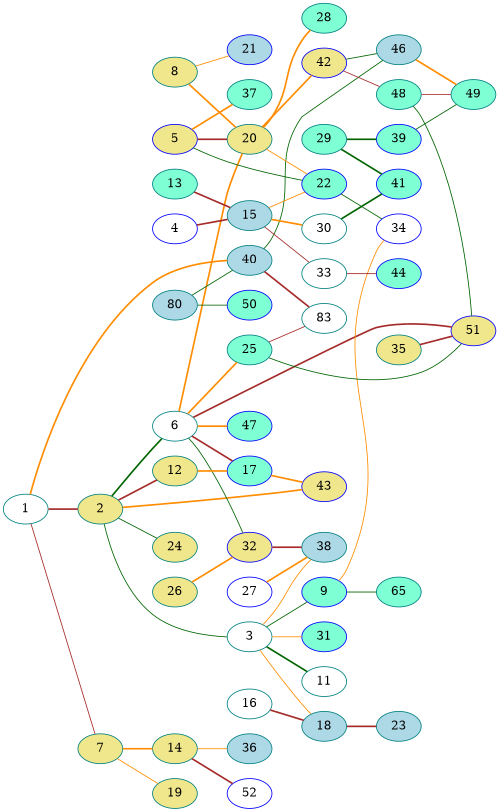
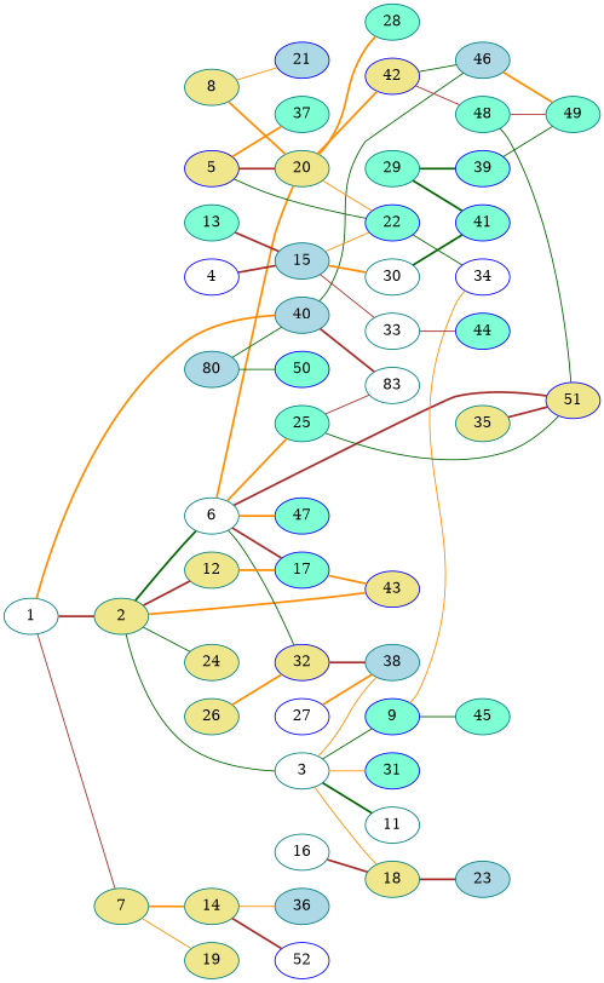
  graph {
    rankdir=LR
    node [color=teal fillcolor=aquamarine style=filled]
    edge [color=darkorange style=bold weight=1.0]
    1 [fillcolor=white]
    2 [fillcolor=khaki]
    7 [fillcolor=khaki]
    40 [fillcolor=lightblue]
    3 [fillcolor=white]
    6 [fillcolor=white]
    12 [fillcolor=khaki]
    24 [fillcolor=khaki]
    43 [color=blue fillcolor=khaki]
    14 [fillcolor=khaki]
    19 [fillcolor=khaki]
    n12 [fillcolor=white label=83]
    46 [fillcolor=lightblue]
    9 [color=blue]
    11 [fillcolor=white]
-   18 [fillcolor=lightblue]
+   18 [fillcolor=khaki]
    31 [color=blue]
    38 [fillcolor=lightblue]
    20 [fillcolor=khaki]
    17 [color=blue]
    25
    32 [color=blue fillcolor=khaki]
    47 [color=blue]
    51 [color=blue fillcolor=khaki]
    34 [color=blue fillcolor=white]
-   45 [label=65]
+   45
    23 [fillcolor=lightblue]
    4 [color=blue fillcolor=white]
    15 [fillcolor=lightblue]
    22 [color=blue]
    30 [fillcolor=white]
    33 [fillcolor=white]
    5 [color=blue fillcolor=khaki]
    37
    28
    42 [color=blue fillcolor=khaki]
    36 [fillcolor=lightblue]
    52 [color=blue fillcolor=white]
    8 [fillcolor=khaki]
    21 [color=blue fillcolor=lightblue]
    n41 [fillcolor=lightblue label=80]
    50 [color=blue]
    13
    41 [color=blue]
    44 [color=blue]
    16 [fillcolor=white]
    48
    26 [fillcolor=khaki]
    27 [color=blue fillcolor=white]
    39 [color=blue]
    29
    49
    35 [fillcolor=khaki]
    1 -- 2 [color=brown]
    1 -- 7 [color=brown style=solid]
    1 -- 40
    2 -- 3 [color=darkgreen style=solid]
    2 -- 6 [color=darkgreen]
    2 -- 12 [color=brown]
    2 -- 24 [color=darkgreen style=solid]
    2 -- 43
    7 -- 14
    7 -- 19 [style=solid]
    40 -- n12 [color=brown]
    40 -- 46 [color=darkgreen style=solid]
    3 -- 9 [color=darkgreen style=solid]
    3 -- 11 [color=darkgreen]
    3 -- 18 [style=solid]
    3 -- 31 [style=solid]
    3 -- 38 [style=solid]
    6 -- 20
    6 -- 17 [color=brown]
    6 -- 25
    6 -- 32 [color=darkgreen style=solid]
    6 -- 47
    6 -- 51 [color=brown]
    12 -- 17
    14 -- 36 [style=solid]
    14 -- 52 [color=brown]
    46 -- 49
    9 -- 34 [style=solid]
    9 -- 45 [color=darkgreen style=solid]
    18 -- 23 [color=brown]
    20 -- 22 [style=solid]
    20 -- 28
    20 -- 42
    17 -- 43
    25 -- n12 [color=brown style=solid]
    25 -- 51 [color=darkgreen style=solid]
    32 -- 38 [color=brown]
    4 -- 15 [color=brown]
    15 -- 22 [style=solid]
    15 -- 30
    15 -- 33 [color=brown style=solid]
    22 -- 34 [color=darkgreen style=solid]
    30 -- 41 [color=darkgreen]
    33 -- 44 [color=brown style=solid]
    5 -- 20 [color=brown]
    5 -- 22 [color=darkgreen style=solid]
    5 -- 37
    42 -- 46 [color=darkgreen style=solid]
    42 -- 48 [color=brown style=solid]
    8 -- 20
    8 -- 21 [style=solid]
    n41 -- 40 [color=darkgreen style=solid]
    n41 -- 50 [color=darkgreen style=solid]
    13 -- 15 [color=brown]
    16 -- 18 [color=brown]
    48 -- 51 [color=darkgreen style=solid]
    48 -- 49 [color=brown style=solid]
    26 -- 32
    27 -- 38
    39 -- 49 [color=darkgreen style=solid]
    29 -- 41 [color=darkgreen]
    29 -- 39 [color=darkgreen]
    35 -- 51 [color=brown]
  }
